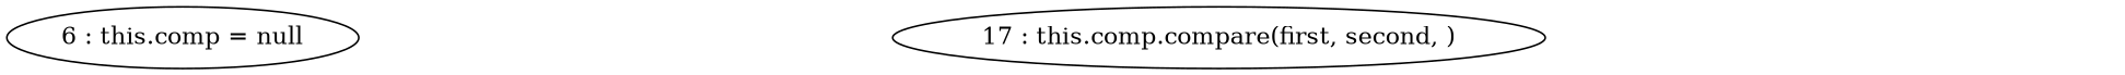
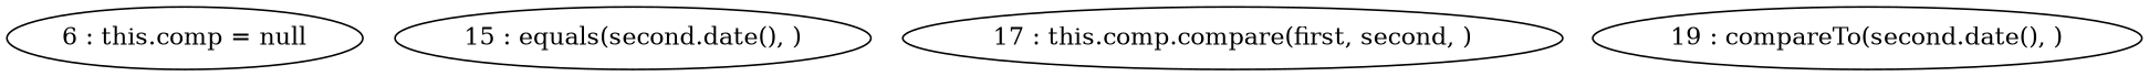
  digraph {
    "6 : this.comp = null"
+   "15 : equals(second.date(), )"
    "17 : this.comp.compare(first, second, )"
+   "19 : compareTo(second.date(), )"
  }
